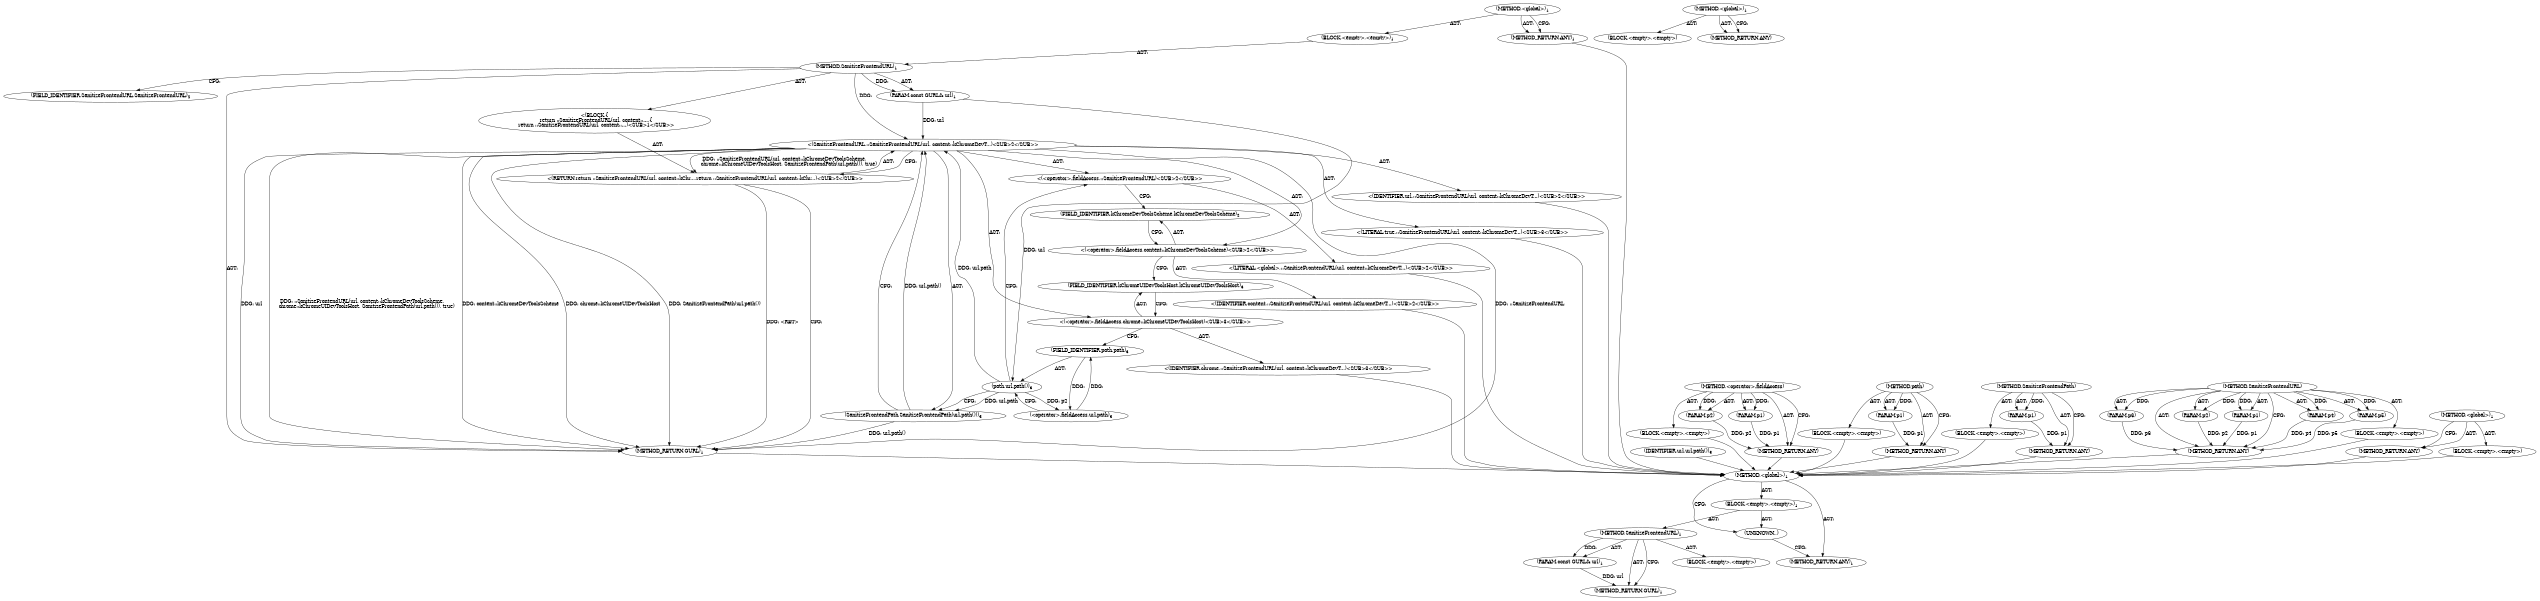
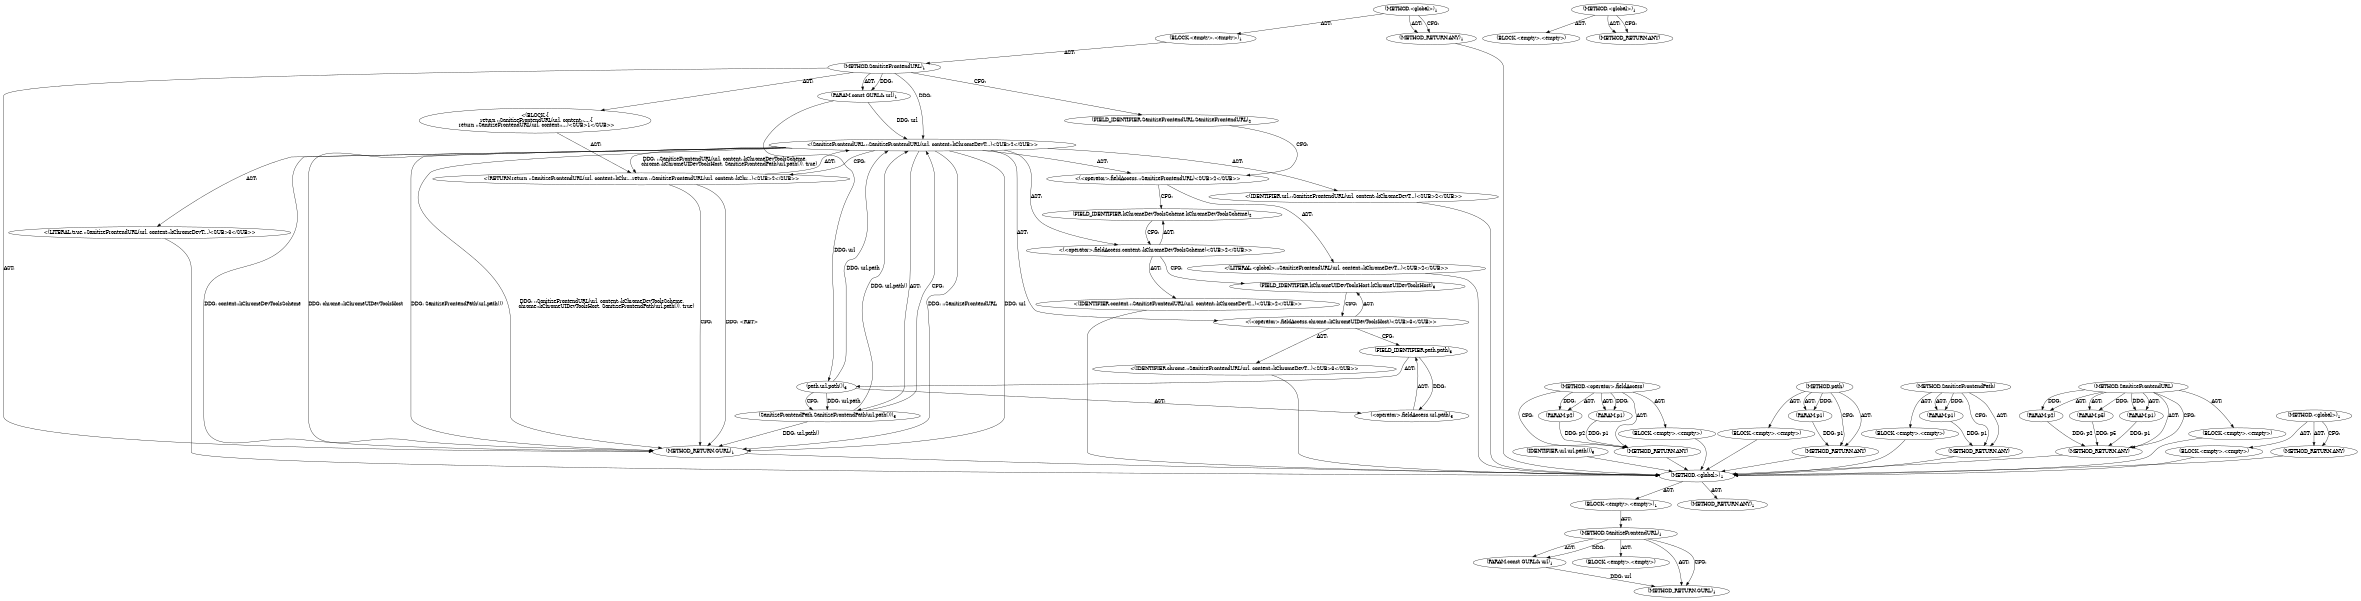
  digraph {
    n1 [label=<(METHOD,&lt;global&gt;)<SUB>1</SUB>>]
    n2 [label=<(BLOCK,&lt;empty&gt;,&lt;empty&gt;)<SUB>1</SUB>>]
    n3 [label=<(METHOD_RETURN,ANY)<SUB>1</SUB>>]
    n4 [label=<(METHOD,SanitizeFrontendURL)<SUB>1</SUB>>]
    n5 [label=<(METHOD,&lt;global&gt;)<SUB>1</SUB>>]
    n6 [label=<(PARAM,const GURL&amp; url)<SUB>1</SUB>>]
    n7 [label="<(BLOCK,{\n  return ::SanitizeFrontendURL(url, content::...,{\n  return ::SanitizeFrontendURL(url, content::...)<SUB>1</SUB>>"]
    n8 [label="<(SanitizeFrontendURL,::SanitizeFrontendURL(url, content::kChromeDevT...)<SUB>2</SUB>>"]
    n9 [label=<(FIELD_IDENTIFIER,SanitizeFrontendURL,SanitizeFrontendURL)<SUB>2</SUB>>]
    n10 [label=<(METHOD_RETURN,GURL)<SUB>1</SUB>>]
    n11 [label=<(path,url.path())<SUB>3</SUB>>]
    n12 [label="<(RETURN,return ::SanitizeFrontendURL(url, content::kChr...,return ::SanitizeFrontendURL(url, content::kChr...)<SUB>2</SUB>>"]
    n13 [label="<(&lt;operator&gt;.fieldAccess,::SanitizeFrontendURL)<SUB>2</SUB>>"]
    n14 [label="<(IDENTIFIER,url,::SanitizeFrontendURL(url, content::kChromeDevT...)<SUB>2</SUB>>"]
    n15 [label="<(&lt;operator&gt;.fieldAccess,content::kChromeDevToolsScheme)<SUB>2</SUB>>"]
    n16 [label="<(&lt;operator&gt;.fieldAccess,chrome::kChromeUIDevToolsHost)<SUB>3</SUB>>"]
    n17 [label=<(SanitizeFrontendPath,SanitizeFrontendPath(url.path()))<SUB>3</SUB>>]
    n18 [label="<(LITERAL,true,::SanitizeFrontendURL(url, content::kChromeDevT...)<SUB>3</SUB>>"]
    n19 [label=<(&lt;operator&gt;.fieldAccess,url.path)<SUB>3</SUB>>]
    n20 [label="<(LITERAL,&lt;global&gt;,::SanitizeFrontendURL(url, content::kChromeDevT...)<SUB>2</SUB>>"]
    n21 [label=<(FIELD_IDENTIFIER,kChromeDevToolsScheme,kChromeDevToolsScheme)<SUB>2</SUB>>]
    n22 [label="<(IDENTIFIER,content,::SanitizeFrontendURL(url, content::kChromeDevT...)<SUB>2</SUB>>"]
    n23 [label=<(FIELD_IDENTIFIER,kChromeUIDevToolsHost,kChromeUIDevToolsHost)<SUB>3</SUB>>]
    n24 [label="<(IDENTIFIER,chrome,::SanitizeFrontendURL(url, content::kChromeDevT...)<SUB>3</SUB>>"]
    n25 [label=<(FIELD_IDENTIFIER,path,path)<SUB>3</SUB>>]
    n26 [label=<(BLOCK,&lt;empty&gt;,&lt;empty&gt;)<SUB>1</SUB>>]
-   n27 [label=<(UNKNOWN,,)>]
    n28 [label=<(METHOD_RETURN,ANY)<SUB>1</SUB>>]
    n29 [label=<(IDENTIFIER,url,url.path())<SUB>3</SUB>>]
    n30 [label=<(METHOD,&lt;operator&gt;.fieldAccess)>]
    n31 [label=<(PARAM,p1)>]
    n32 [label=<(PARAM,p2)>]
    n33 [label=<(BLOCK,&lt;empty&gt;,&lt;empty&gt;)>]
    n34 [label=<(METHOD_RETURN,ANY)>]
    n35 [label=<(METHOD,path)>]
    n36 [label=<(PARAM,p1)>]
    n37 [label=<(BLOCK,&lt;empty&gt;,&lt;empty&gt;)>]
    n38 [label=<(METHOD_RETURN,ANY)>]
    n39 [label=<(METHOD,SanitizeFrontendPath)>]
    n40 [label=<(PARAM,p1)>]
    n41 [label=<(BLOCK,&lt;empty&gt;,&lt;empty&gt;)>]
    n42 [label=<(METHOD_RETURN,ANY)>]
    n43 [label=<(METHOD,SanitizeFrontendURL)>]
    n44 [label=<(PARAM,p1)>]
    n45 [label=<(PARAM,p2)>]
-   n46 [label=<(PARAM,p4)>]
    n47 [label=<(PARAM,p5)>]
-   n48 [label=<(PARAM,p6)>]
    n49 [label=<(BLOCK,&lt;empty&gt;,&lt;empty&gt;)>]
    n50 [label=<(METHOD_RETURN,ANY)>]
    n51 [label=<(METHOD,&lt;global&gt;)<SUB>1</SUB>>]
    n52 [label=<(BLOCK,&lt;empty&gt;,&lt;empty&gt;)>]
    n53 [label=<(METHOD_RETURN,ANY)>]
    n54 [label=<(METHOD,SanitizeFrontendURL)<SUB>1</SUB>>]
    n55 [label=<(PARAM,const GURL&amp; url)<SUB>1</SUB>>]
    n56 [label=<(BLOCK,&lt;empty&gt;,&lt;empty&gt;)>]
    n57 [label=<(METHOD_RETURN,GURL)<SUB>1</SUB>>]
    n58 [label=<(METHOD,&lt;global&gt;)<SUB>1</SUB>>]
    n59 [label=<(BLOCK,&lt;empty&gt;,&lt;empty&gt;)>]
    n60 [label=<(METHOD_RETURN,ANY)>]
    n1 -> n2 [label="AST: "]
    n1 -> n3 [label="AST: "]
    n1 -> n3 [label="CFG: "]
    n2 -> n4 [label="AST: "]
    n3 -> n5
    n4 -> n6 [label="AST: "]
    n4 -> n6 [label="DDG: "]
    n4 -> n7 [label="AST: "]
    n4 -> n8 [label="DDG: "]
    n4 -> n9 [label="CFG: "]
    n4 -> n10 [label="AST: "]
    n5 -> n26 [label="AST: "]
-   n5 -> n27 [label="CFG: "]
    n5 -> n28 [label="AST: "]
    n6 -> n8 [label="DDG: url"]
    n6 -> n11 [label="DDG: url"]
    n7 -> n12 [label="AST: "]
    n8 -> n10 [label="DDG: ::SanitizeFrontendURL"]
    n8 -> n10 [label="DDG: url"]
    n8 -> n10 [label="DDG: content::kChromeDevToolsScheme"]
    n8 -> n10 [label="DDG: chrome::kChromeUIDevToolsHost"]
    n8 -> n10 [label="DDG: SanitizeFrontendPath(url.path())"]
    n8 -> n10 [label="DDG: ::SanitizeFrontendURL(url, content::kChromeDevToolsScheme,\n      chrome::kChromeUIDevToolsHost, SanitizeFrontendPath(url.path()), true)"]
    n8 -> n12 [label="CFG: "]
    n8 -> n12 [label="DDG: ::SanitizeFrontendURL(url, content::kChromeDevToolsScheme,\n      chrome::kChromeUIDevToolsHost, SanitizeFrontendPath(url.path()), true)"]
    n8 -> n13 [label="AST: "]
    n8 -> n14 [label="AST: "]
    n8 -> n15 [label="AST: "]
    n8 -> n16 [label="AST: "]
    n8 -> n17 [label="AST: "]
    n8 -> n18 [label="AST: "]
-   n11 -> n13 [label="CFG: "]
+   n9 -> n13 [label="CFG: "]
    n10 -> n5
    n11 -> n8 [label="DDG: url.path"]
    n11 -> n17 [label="CFG: "]
    n11 -> n17 [label="DDG: url.path"]
-   n11 -> n19 [label="DDG: p2"]
+   n11 -> n19 [label="AST: "]
    n12 -> n8 [label="AST: "]
    n12 -> n10 [label="CFG: "]
    n12 -> n10 [label="DDG: &lt;RET&gt;"]
    n13 -> n20 [label="AST: "]
    n13 -> n21 [label="CFG: "]
    n14 -> n5
    n15 -> n21 [label="AST: "]
    n15 -> n22 [label="AST: "]
    n15 -> n23 [label="CFG: "]
    n16 -> n23 [label="AST: "]
    n16 -> n24 [label="AST: "]
    n16 -> n25 [label="CFG: "]
    n17 -> n8 [label="CFG: "]
    n17 -> n8 [label="DDG: url.path()"]
    n17 -> n10 [label="DDG: url.path()"]
    n18 -> n5
-   n19 -> n11 [label="CFG: "]
-   n19 -> n25 [label="DDG: "]
+   n19 -> n25 [label="AST: "]
    n20 -> n5
    n21 -> n15 [label="CFG: "]
    n22 -> n5
    n23 -> n16 [label="CFG: "]
    n24 -> n5
    n25 -> n11 [label="AST: "]
    n25 -> n19 [label="DDG: "]
-   n26 -> n27 [label="AST: "]
    n26 -> n54 [label="AST: "]
-   n27 -> n28 [label="CFG: "]
    n29 -> n5
    n30 -> n31 [label="AST: "]
    n30 -> n31 [label="DDG: "]
    n30 -> n32 [label="AST: "]
    n30 -> n32 [label="DDG: "]
    n30 -> n33 [label="AST: "]
    n30 -> n34 [label="AST: "]
    n30 -> n34 [label="CFG: "]
    n31 -> n34 [label="DDG: p1"]
    n32 -> n34 [label="DDG: p2"]
    n33 -> n5
    n34 -> n5
    n35 -> n36 [label="AST: "]
    n35 -> n36 [label="DDG: "]
    n35 -> n37 [label="AST: "]
    n35 -> n38 [label="AST: "]
    n35 -> n38 [label="CFG: "]
    n36 -> n38 [label="DDG: p1"]
    n37 -> n5
    n38 -> n5
    n39 -> n40 [label="AST: "]
    n39 -> n40 [label="DDG: "]
    n39 -> n41 [label="AST: "]
    n39 -> n42 [label="AST: "]
    n39 -> n42 [label="CFG: "]
    n40 -> n42 [label="DDG: p1"]
    n41 -> n5
    n42 -> n5
    n43 -> n44 [label="AST: "]
    n43 -> n44 [label="DDG: "]
    n43 -> n45 [label="AST: "]
    n43 -> n45 [label="DDG: "]
-   n43 -> n46 [label="AST: "]
-   n43 -> n46 [label="DDG: "]
    n43 -> n47 [label="AST: "]
    n43 -> n47 [label="DDG: "]
-   n43 -> n48 [label="AST: "]
-   n43 -> n48 [label="DDG: "]
    n43 -> n49 [label="AST: "]
    n43 -> n50 [label="AST: "]
    n43 -> n50 [label="CFG: "]
    n44 -> n50 [label="DDG: p1"]
    n45 -> n50 [label="DDG: p2"]
-   n46 -> n50 [label="DDG: p4"]
    n47 -> n50 [label="DDG: p5"]
-   n48 -> n50 [label="DDG: p6"]
    n49 -> n5
    n50 -> n5
    n51 -> n52 [label="AST: "]
    n51 -> n53 [label="AST: "]
    n51 -> n53 [label="CFG: "]
    n52 -> n5
    n53 -> n5
    n54 -> n55 [label="AST: "]
    n54 -> n55 [label="DDG: "]
    n54 -> n56 [label="AST: "]
    n54 -> n57 [label="AST: "]
    n54 -> n57 [label="CFG: "]
    n55 -> n57 [label="DDG: url"]
    n58 -> n59 [label="AST: "]
    n58 -> n60 [label="AST: "]
    n58 -> n60 [label="CFG: "]
  }
